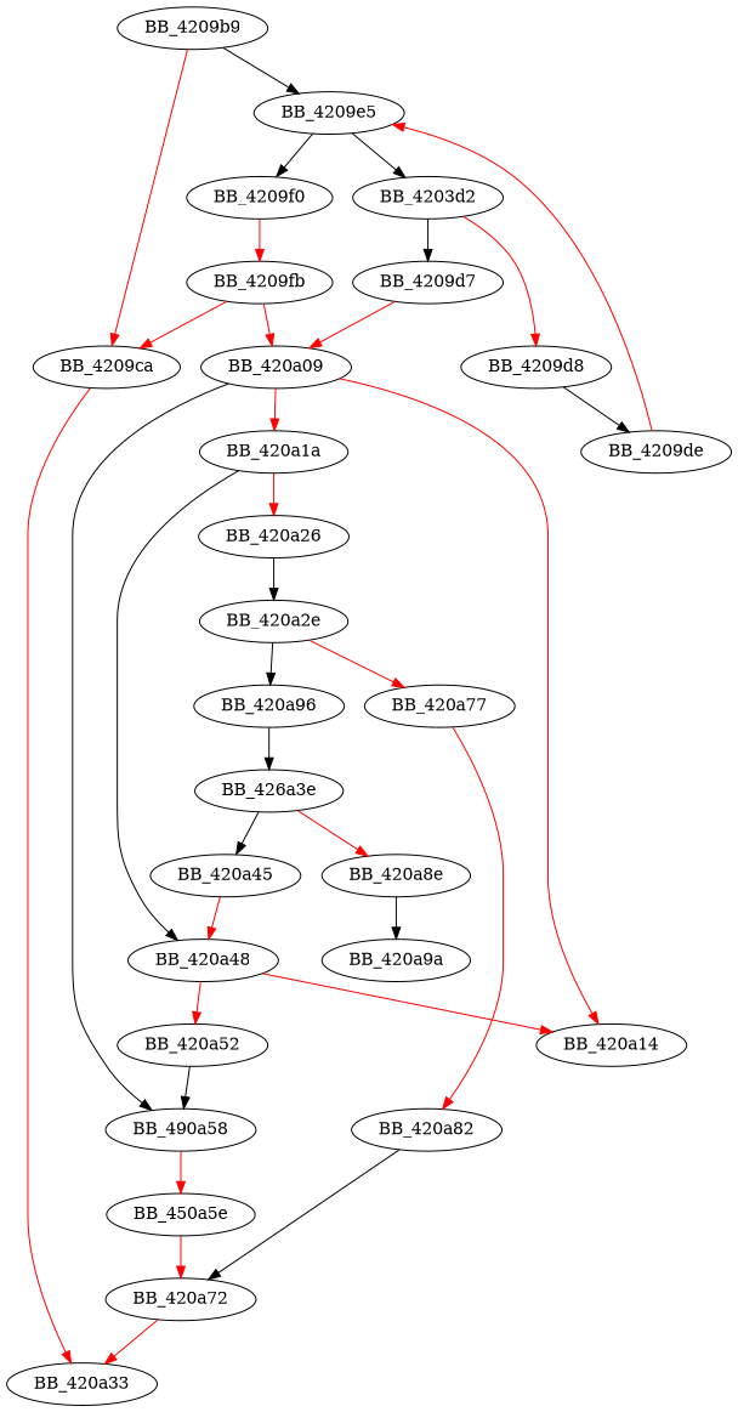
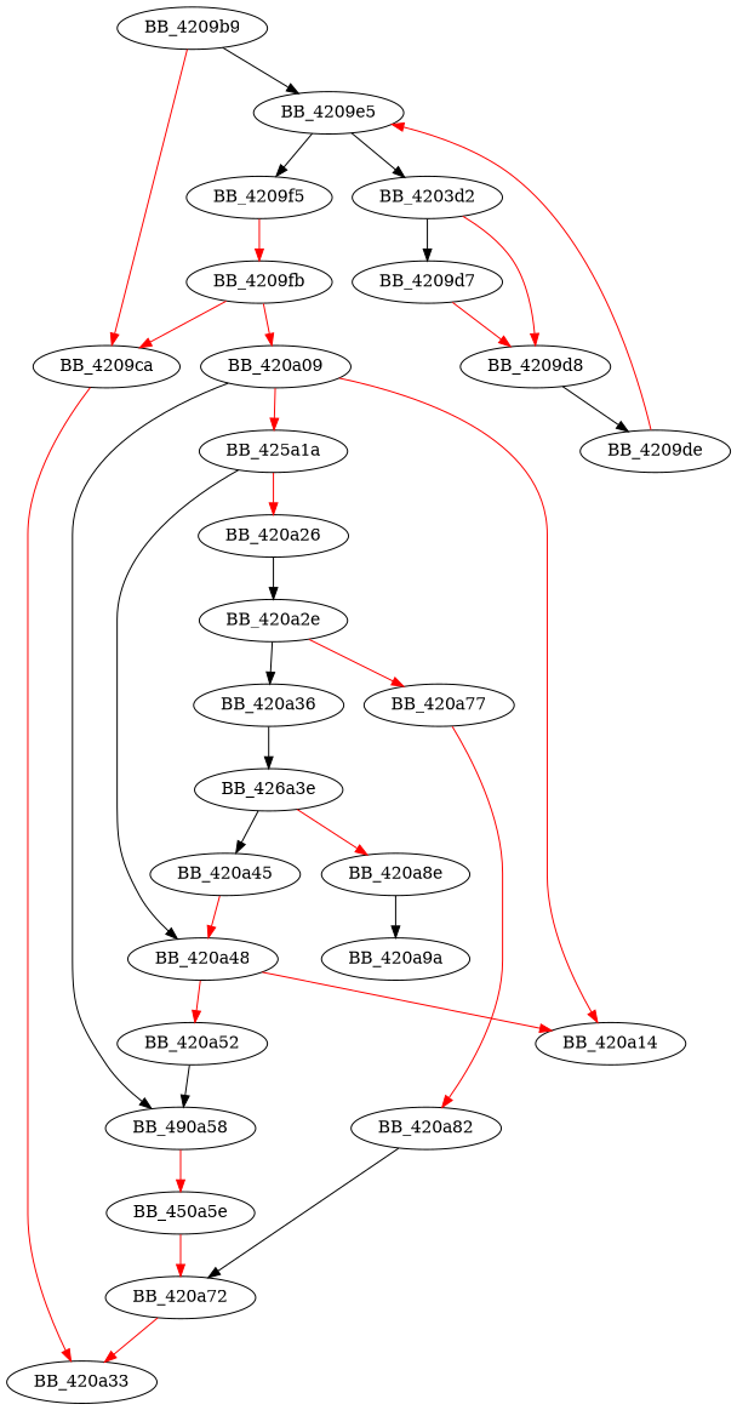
  digraph {
    fontname="DejaVu Serif"
    node [fontname="DejaVu Serif"]
    edge [color=red fontname="DejaVu Serif"]
    BB_4209b9
    BB_4209ca
    BB_4209e5
    n4 [label=BB_420a33]
    n5 [label=BB_4203d2]
-   BB_4209f0
+   BB_4209f0 [label=BB_4209f5]
    BB_4209d7
    BB_4209d8
    BB_4209fb
    BB_4209de
    BB_420a09
    BB_420a14
    n13 [label=BB_490a58]
-   BB_420a1a
+   BB_420a1a [label=BB_425a1a]
    n15 [label=BB_450a5e]
    BB_420a26
    BB_420a48
    BB_420a72
    BB_420a2e
    BB_420a52
-   BB_420a36 [label=BB_420a96]
+   BB_420a36
    BB_420a77
    n23 [label=BB_426a3e]
    BB_420a82
    BB_420a45
    BB_420a8e
    BB_420a9a
    BB_4209b9 -> BB_4209ca
    BB_4209b9 -> BB_4209e5 [color=black]
    BB_4209ca -> n4
    BB_4209e5 -> n5 [color=black]
    BB_4209e5 -> BB_4209f0 [color=black]
    n5 -> BB_4209d7 [color=black]
    n5 -> BB_4209d8
    BB_4209f0 -> BB_4209fb
-   BB_4209d7 -> BB_420a09
+   BB_4209d7 -> BB_4209d8
    BB_4209d8 -> BB_4209de [color=black]
    BB_4209fb -> BB_4209ca
    BB_4209fb -> BB_420a09
    BB_4209de -> BB_4209e5
    BB_420a09 -> BB_420a14
    BB_420a09 -> n13 [color=black]
    BB_420a09 -> BB_420a1a
    n13 -> n15
    BB_420a1a -> BB_420a26
    BB_420a1a -> BB_420a48 [color=black]
    n15 -> BB_420a72
    BB_420a26 -> BB_420a2e [color=black]
    BB_420a48 -> BB_420a14
    BB_420a48 -> BB_420a52
    BB_420a72 -> n4
    BB_420a2e -> BB_420a36 [color=black]
    BB_420a2e -> BB_420a77
    BB_420a52 -> n13 [color=black]
    BB_420a36 -> n23 [color=black]
    BB_420a77 -> BB_420a82
    n23 -> BB_420a45 [color=black]
    n23 -> BB_420a8e
    BB_420a82 -> BB_420a72 [color=black]
    BB_420a45 -> BB_420a48
    BB_420a8e -> BB_420a9a [color=black]
  }
